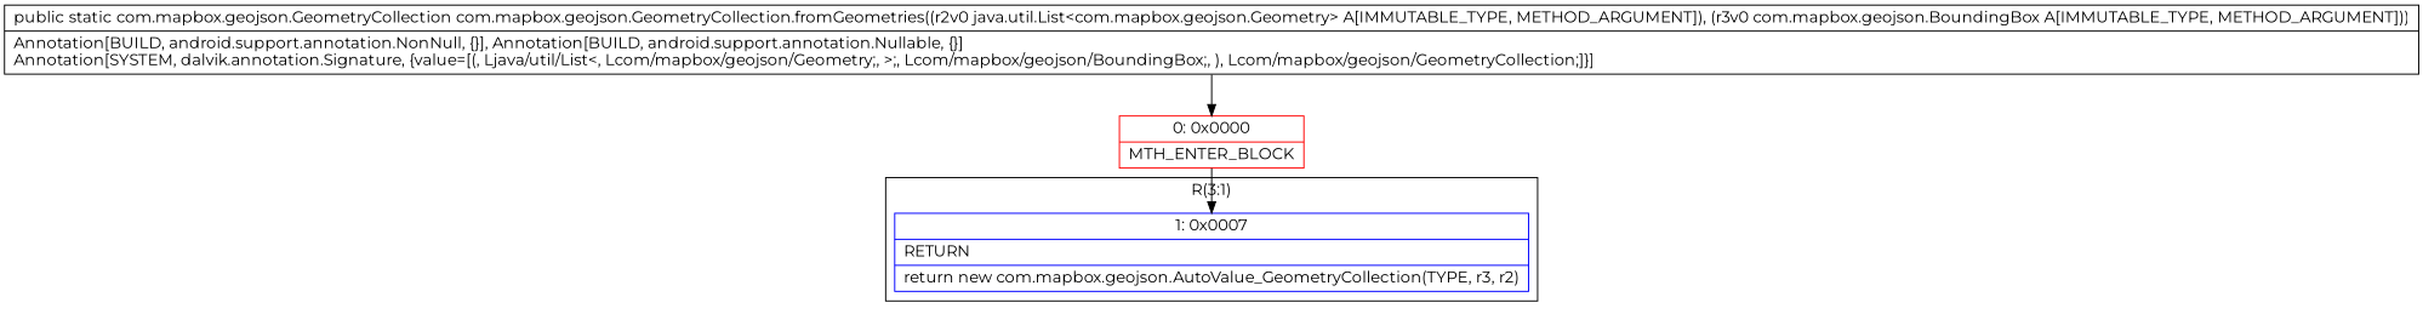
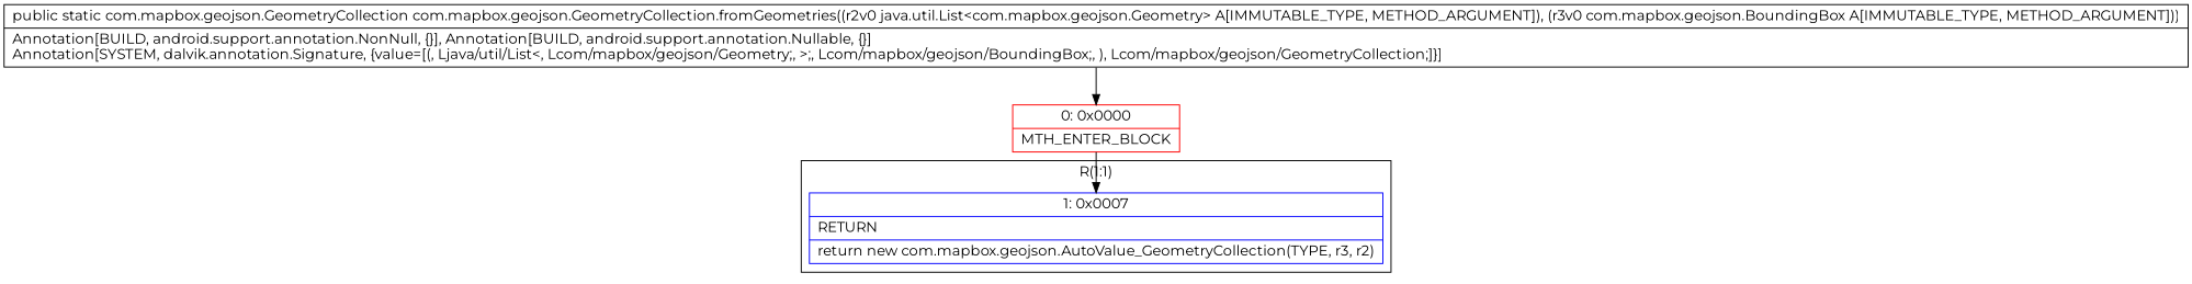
  digraph {
    fontname=Montserrat
    node [shape=record fontname=Montserrat]
    edge [fontname=Montserrat]
    n1 [color=blue label="{1\:\ 0x0007|RETURN\l|return new com.mapbox.geojson.AutoValue_GeometryCollection(TYPE, r3, r2)\l}"]
    n2 [color=red label="{0\:\ 0x0000|MTH_ENTER_BLOCK\l}"]
    n3 [label="{public static com.mapbox.geojson.GeometryCollection com.mapbox.geojson.GeometryCollection.fromGeometries((r2v0 java.util.List\<com.mapbox.geojson.Geometry\> A[IMMUTABLE_TYPE, METHOD_ARGUMENT]), (r3v0 com.mapbox.geojson.BoundingBox A[IMMUTABLE_TYPE, METHOD_ARGUMENT]))  | Annotation[BUILD, android.support.annotation.NonNull, \{\}], Annotation[BUILD, android.support.annotation.Nullable, \{\}]\lAnnotation[SYSTEM, dalvik.annotation.Signature, \{value=[(, Ljava\/util\/List\<, Lcom\/mapbox\/geojson\/Geometry;, \>;, Lcom\/mapbox\/geojson\/BoundingBox;, ), Lcom\/mapbox\/geojson\/GeometryCollection;]\}]\l}"]
    subgraph cluster_1 {
-     label="R(3:1)"
+     label="R(1:1)"
      n1
    }
    n2 -> n1
    n3 -> n2
  }
